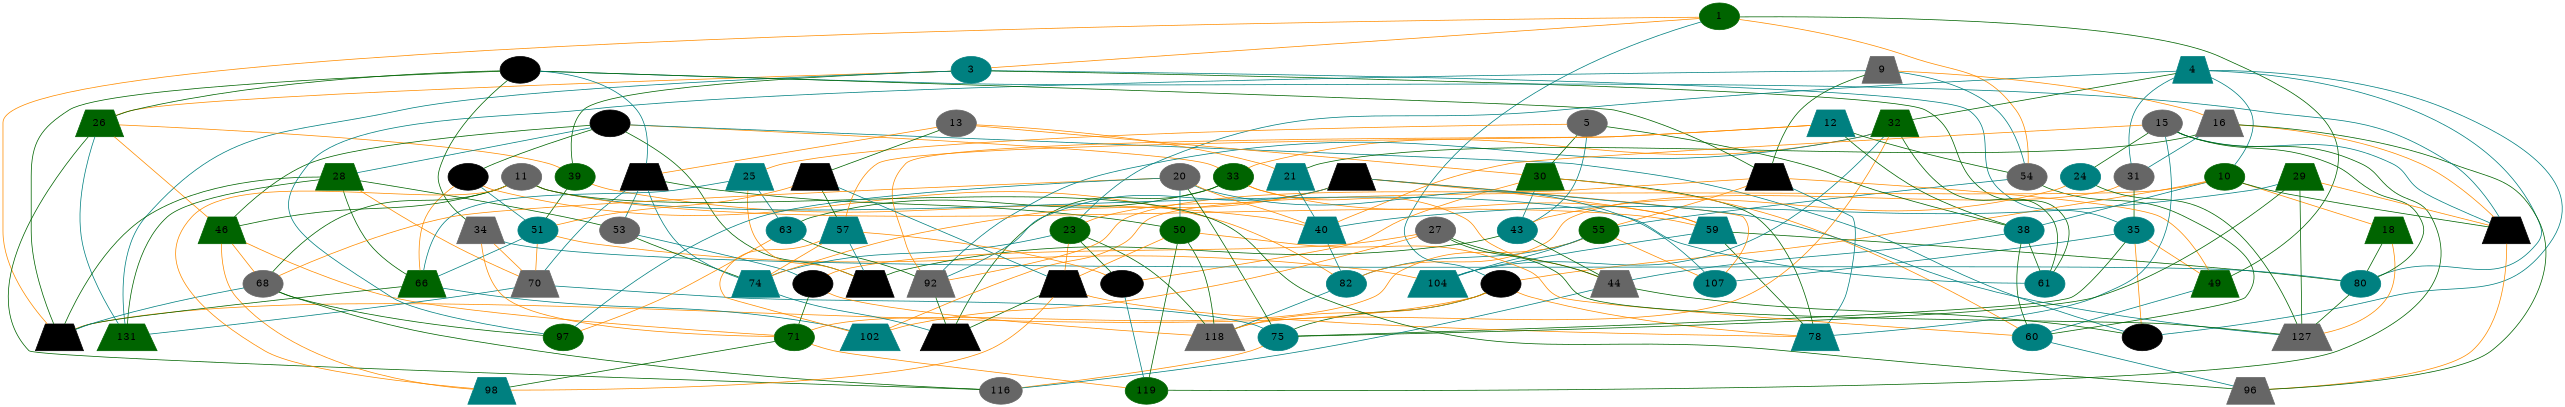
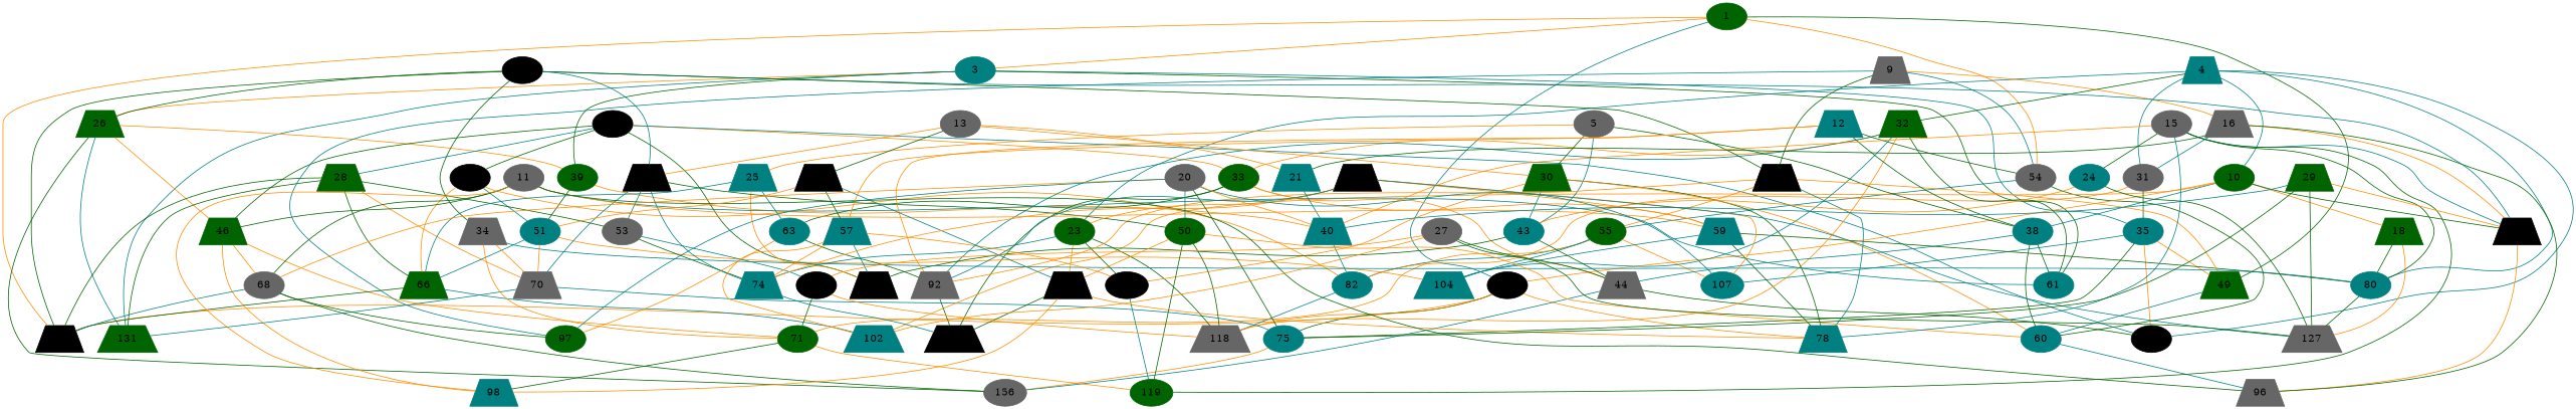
  graph {
    node [color=teal shape=ellipse style=filled]
    edge [color=darkorange]
    1 [color=darkgreen super="+8"]
    3 [super="+114"]
    48 [color=black super="+81"]
    49 [color=darkgreen shape=trapezium]
    54 [color=gray40 super="+101"]
    77 [color=black shape=trapezium super="+124"]
    26 [color=darkgreen shape=trapezium super="+72"]
    35 [super="+120"]
    39 [color=darkgreen]
    61
    131 [color=darkgreen shape=trapezium]
    78 [shape=trapezium super="+90"]
    75 [super="+130"]
    118 [color=gray40 shape=trapezium super="+126"]
    60 [super="+117"]
    55 [color=darkgreen super="+106"]
    2 [color=black super="+41"]
    22 [color=black]
    28 [color=darkgreen shape=trapezium super="+42"]
    33 [color=darkgreen super="+36"]
    46 [color=darkgreen shape=trapezium super="+95"]
    58 [color=black]
    91 [color=black shape=trapezium]
    82 [super="+88"]
    51 [super="+129"]
    66 [color=darkgreen shape=trapezium super="+73"]
    53 [color=gray40]
    70 [color=gray40 shape=trapezium super="+89"]
    59 [shape=trapezium super="+108"]
    63
    44 [color=gray40 shape=trapezium super="+85"]
    103 [color=black shape=trapezium]
    68 [color=gray40 super="+99"]
    98 [shape=trapezium]
    71 [color=darkgreen super="+83"]
-   116 [color=gray40]
+   116 [color=gray40 label=156]
    107
    40 [shape=trapezium super="+111"]
    4 [shape=trapezium super="+86"]
    10 [color=darkgreen super="+109"]
    23 [color=darkgreen super="+65"]
    31 [color=gray40]
    32 [color=darkgreen shape=trapezium super="+93"]
    80 [super="+105"]
    38 [super="+62"]
    18 [color=darkgreen shape=trapezium]
    64 [color=black shape=trapezium super="+100"]
    102 [shape=trapezium]
    56 [color=black shape=trapezium super="+76"]
    74 [shape=trapezium super="+110"]
    115 [color=black]
    92 [color=gray40 shape=trapezium super="+94"]
    104 [shape=trapezium]
    127 [color=gray40 shape=trapezium super="+128"]
    5 [color=gray40]
    25 [shape=trapezium]
    30 [color=darkgreen shape=trapezium super="+79"]
    43 [super="+122"]
    9 [color=gray40 shape=trapezium super="+125"]
    45 [color=black shape=trapezium super="+84"]
    16 [color=gray40 shape=trapezium super="+87"]
    97 [color=darkgreen]
    7 [color=black super="+112"]
    34 [color=gray40 shape=trapezium]
    37 [color=black shape=trapezium super="+121"]
    50 [color=darkgreen super="+113"]
    96 [color=gray40 shape=trapezium]
    21 [shape=trapezium]
    11 [color=gray40 super="+47"]
    12 [shape=trapezium]
    57 [shape=trapezium super="+123"]
    13 [color=gray40]
    14 [color=black shape=trapezium]
    15 [color=gray40 super="+17"]
    24
    119 [color=darkgreen]
    19 [color=black shape=trapezium super="+69"]
    20 [color=gray40 super="+52"]
    27 [color=gray40]
    67 [color=black]
    29 [color=darkgreen shape=trapezium]
    1 -- 3
    1 -- 48 [color=teal]
    1 -- 49 [color=darkgreen]
    1 -- 54 [weight=2]
    1 -- 77
    3 -- 26
    3 -- 35 [color=teal]
    3 -- 39 [color=darkgreen]
    3 -- 61 [color=darkgreen]
    3 -- 131 [color=teal]
    48 -- 77
    48 -- 78
    48 -- 75 [color=darkgreen]
    48 -- 118
    49 -- 60 [color=teal]
    54 -- 60 [color=darkgreen]
    54 -- 55 [color=teal]
    26 -- 39
    26 -- 131 [color=teal]
    26 -- 46
    26 -- 116 [color=darkgreen]
    35 -- 49
    35 -- 75 [color=darkgreen]
    35 -- 58
    35 -- 107 [color=teal]
    39 -- 51 [color=darkgreen]
    39 -- 40
    75 -- 116
    60 -- 96 [color=teal]
    55 -- 82 [color=teal]
    55 -- 71
    55 -- 107
    55 -- 104 [color=teal]
    2 -- 22 [color=darkgreen]
    2 -- 28 [color=teal]
    2 -- 33
    2 -- 46 [color=darkgreen]
    2 -- 58 [color=teal]
    2 -- 91 [color=darkgreen]
    22 -- 82
    22 -- 51 [color=teal]
    22 -- 66
    28 -- 77 [color=darkgreen]
    28 -- 131 [color=darkgreen]
    28 -- 66 [color=darkgreen]
    28 -- 53 [color=darkgreen]
    28 -- 70
    33 -- 59
    33 -- 63 [color=darkgreen]
    33 -- 44
    33 -- 103 [color=darkgreen]
    46 -- 68
    46 -- 98
    46 -- 71
    82 -- 118 [color=teal]
    51 -- 66 [color=teal]
    51 -- 70
    51 -- 104
    66 -- 77 [color=darkgreen]
    66 -- 102 [color=teal]
    53 -- 74 [color=darkgreen]
    53 -- 67 [color=teal]
    70 -- 131 [color=teal]
    70 -- 75 [color=teal]
    59 -- 78 [color=darkgreen]
    59 -- 80 [color=darkgreen]
    59 -- 104 [color=teal]
    63 -- 92 [color=darkgreen]
    63 -- 97
    44 -- 58 [color=darkgreen]
    44 -- 116 [color=teal]
    68 -- 77 [color=teal]
    68 -- 116 [color=darkgreen]
    68 -- 97 [color=darkgreen]
    71 -- 98 [color=darkgreen]
    71 -- 119
    40 -- 82 [color=teal]
    4 -- 58 [color=teal]
    4 -- 10 [color=teal]
    4 -- 23 [color=teal]
    4 -- 31 [color=teal]
    4 -- 32 [color=darkgreen]
    4 -- 80 [color=teal]
    10 -- 48
    10 -- 38 [color=teal]
    10 -- 18
    10 -- 64 [color=darkgreen]
    10 -- 102
    23 -- 118 [color=darkgreen]
    23 -- 56
    23 -- 74 [color=teal]
    23 -- 115 [color=darkgreen]
    31 -- 35 [color=darkgreen]
    31 -- 82
    32 -- 61 [color=darkgreen]
    32 -- 118
    32 -- 33
    32 -- 92 [color=teal]
    32 -- 104 [color=teal]
    80 -- 127 [color=darkgreen]
    38 -- 61 [color=darkgreen]
    38 -- 60 [color=darkgreen]
    38 -- 44 [color=teal]
    18 -- 80 [color=darkgreen]
    18 -- 127
    64 -- 96
    56 -- 78
    56 -- 103 [color=darkgreen]
    56 -- 98
    74 -- 103 [color=teal]
    115 -- 119 [color=teal]
    92 -- 103 [color=darkgreen]
    5 -- 38 [color=darkgreen]
    5 -- 25
    5 -- 30 [color=darkgreen]
    5 -- 43 [color=teal]
    25 -- 91
    25 -- 66 [color=teal]
    25 -- 63 [color=teal]
    30 -- 78 [color=darkgreen]
    30 -- 60
    30 -- 115
    30 -- 43 [color=teal]
    43 -- 91 [color=darkgreen]
    43 -- 44 [color=darkgreen]
    9 -- 54 [color=teal]
    9 -- 45 [color=darkgreen]
    9 -- 16
    9 -- 97 [color=teal]
    45 -- 49
    45 -- 78 [color=teal]
    45 -- 55
    45 -- 92
    16 -- 31 [color=teal]
    16 -- 64
    16 -- 96 [color=darkgreen]
    16 -- 21 [color=darkgreen weight=2]
    7 -- 77 [color=darkgreen]
    7 -- 26 [color=darkgreen]
    7 -- 64 [color=teal]
    7 -- 45 [color=darkgreen]
    7 -- 34 [color=darkgreen]
    7 -- 37 [color=teal]
    34 -- 70
    34 -- 71
    34 -- 80 [color=teal]
    37 -- 53 [color=teal]
    37 -- 70 [color=teal]
    37 -- 74 [color=teal]
    37 -- 50 [color=darkgreen]
    50 -- 118 [color=darkgreen]
    50 -- 60
    50 -- 56
    50 -- 119 [color=darkgreen]
    21 -- 40 [color=teal]
    11 -- 61 [color=teal]
    11 -- 46 [color=darkgreen]
    11 -- 59
    11 -- 68 [color=darkgreen]
    11 -- 98
    11 -- 96 [color=darkgreen]
    12 -- 54 [color=darkgreen]
    12 -- 38 [color=darkgreen]
    12 -- 92
    12 -- 57
    57 -- 91 [color=teal]
    57 -- 102
    57 -- 74
    57 -- 115
    13 -- 30
    13 -- 37
    13 -- 21
    13 -- 14 [color=darkgreen]
    14 -- 51
    14 -- 56 [color=teal]
    14 -- 57 [color=darkgreen]
    15 -- 78 [color=teal]
    15 -- 40
    15 -- 80 [color=darkgreen]
    15 -- 64 [color=teal]
    15 -- 24 [color=darkgreen]
    15 -- 119 [color=darkgreen]
    24 -- 127 [color=darkgreen]
    24 -- 43 [weight=2]
    19 -- 59
    19 -- 107
    19 -- 23
    19 -- 74
    19 -- 92 [color=teal]
    19 -- 127 [color=teal]
    20 -- 75 [color=darkgreen]
    20 -- 68
    20 -- 107 [color=teal]
    20 -- 40
    20 -- 97 [color=teal]
    20 -- 50 [color=teal]
    27 -- 44 [color=darkgreen]
    27 -- 102
    27 -- 127 [color=darkgreen]
    27 -- 67
    67 -- 118
    67 -- 71 [color=darkgreen]
    29 -- 75 [color=darkgreen]
    29 -- 40 [color=teal]
    29 -- 64
    29 -- 127 [color=darkgreen]
  }
